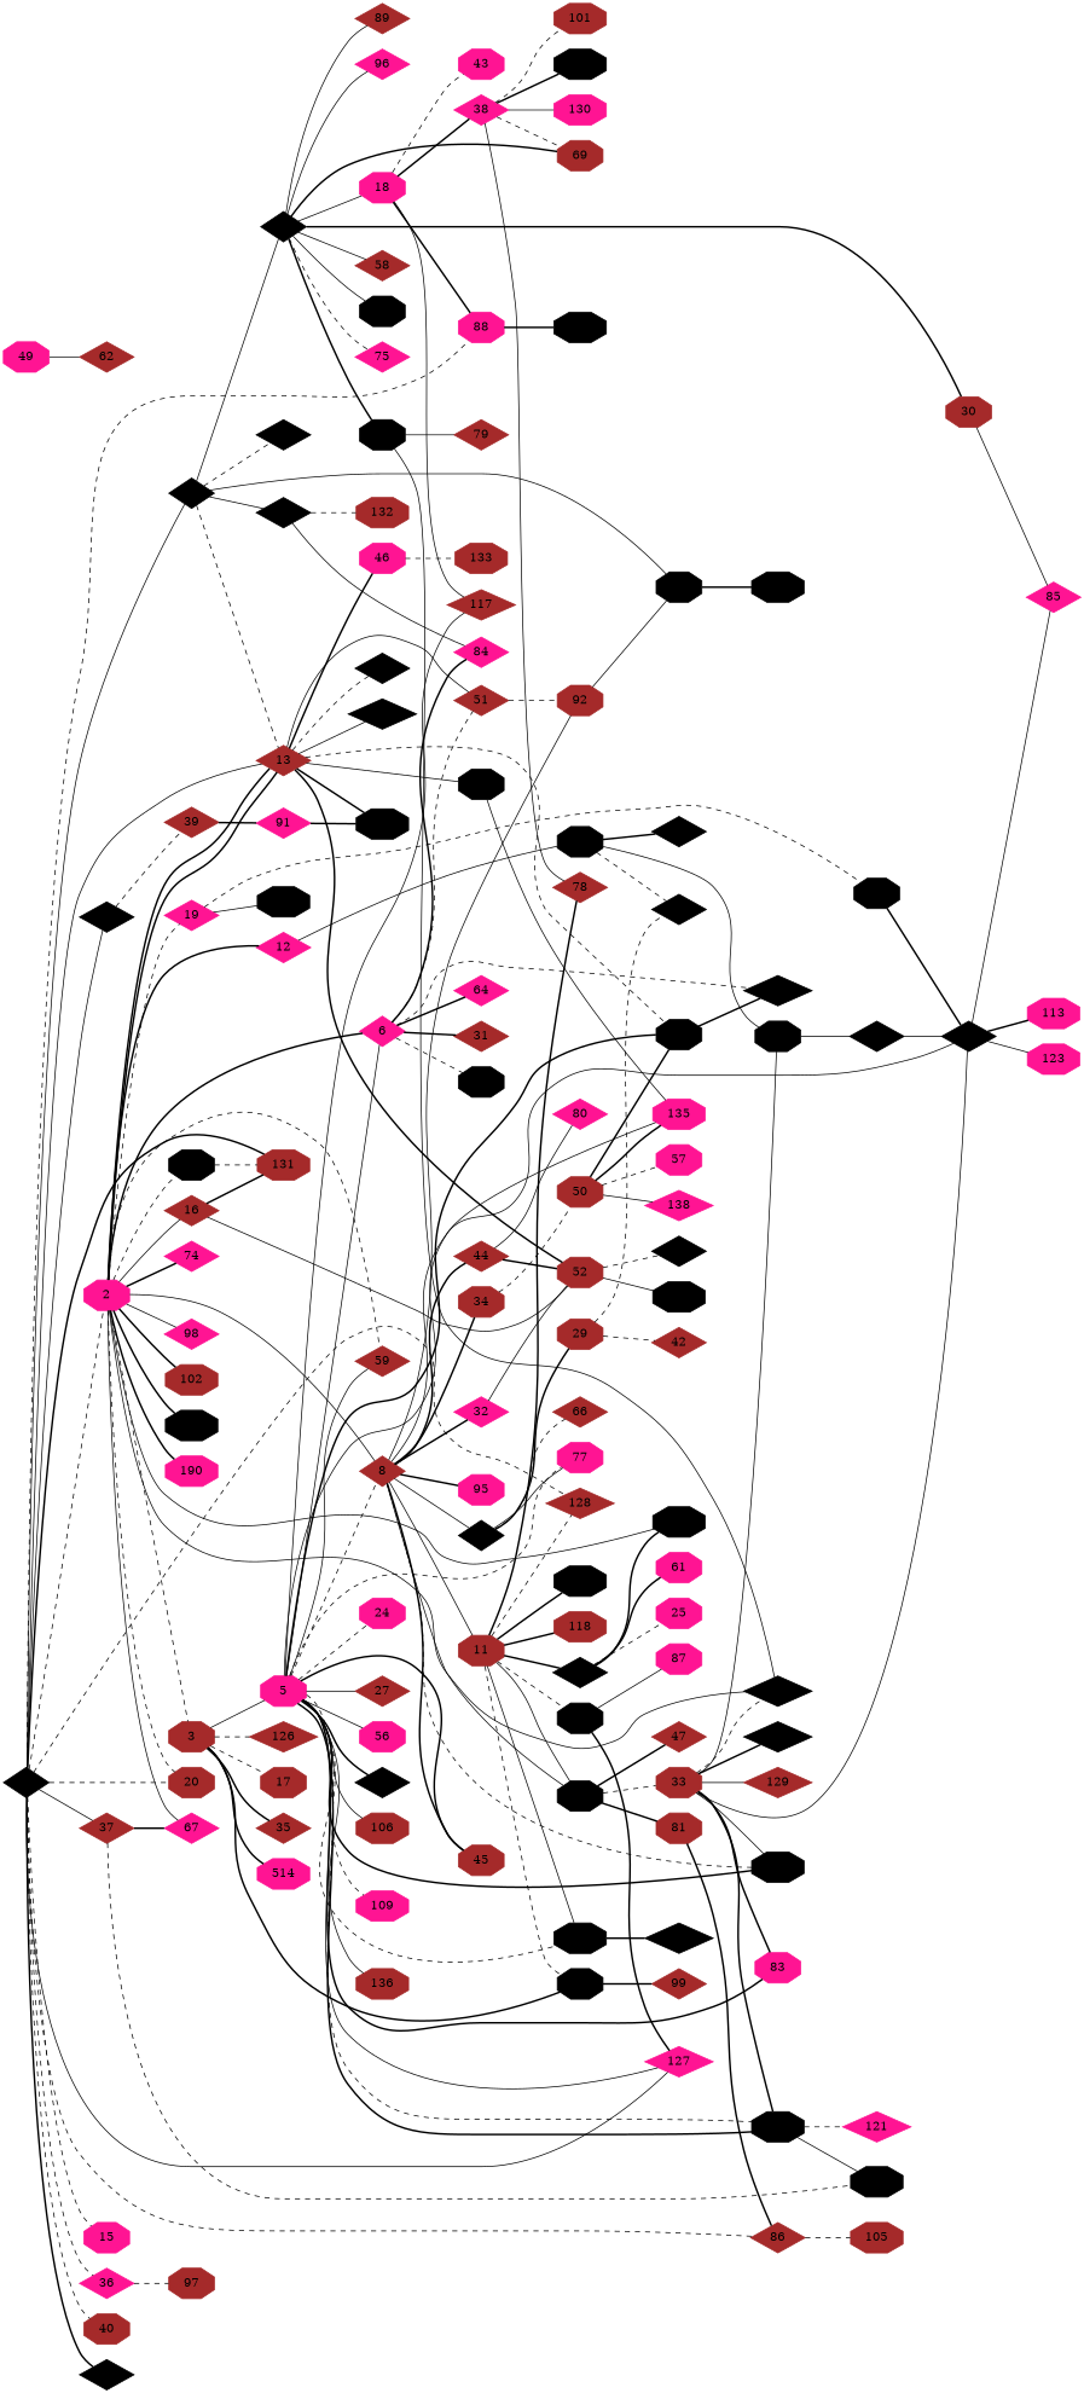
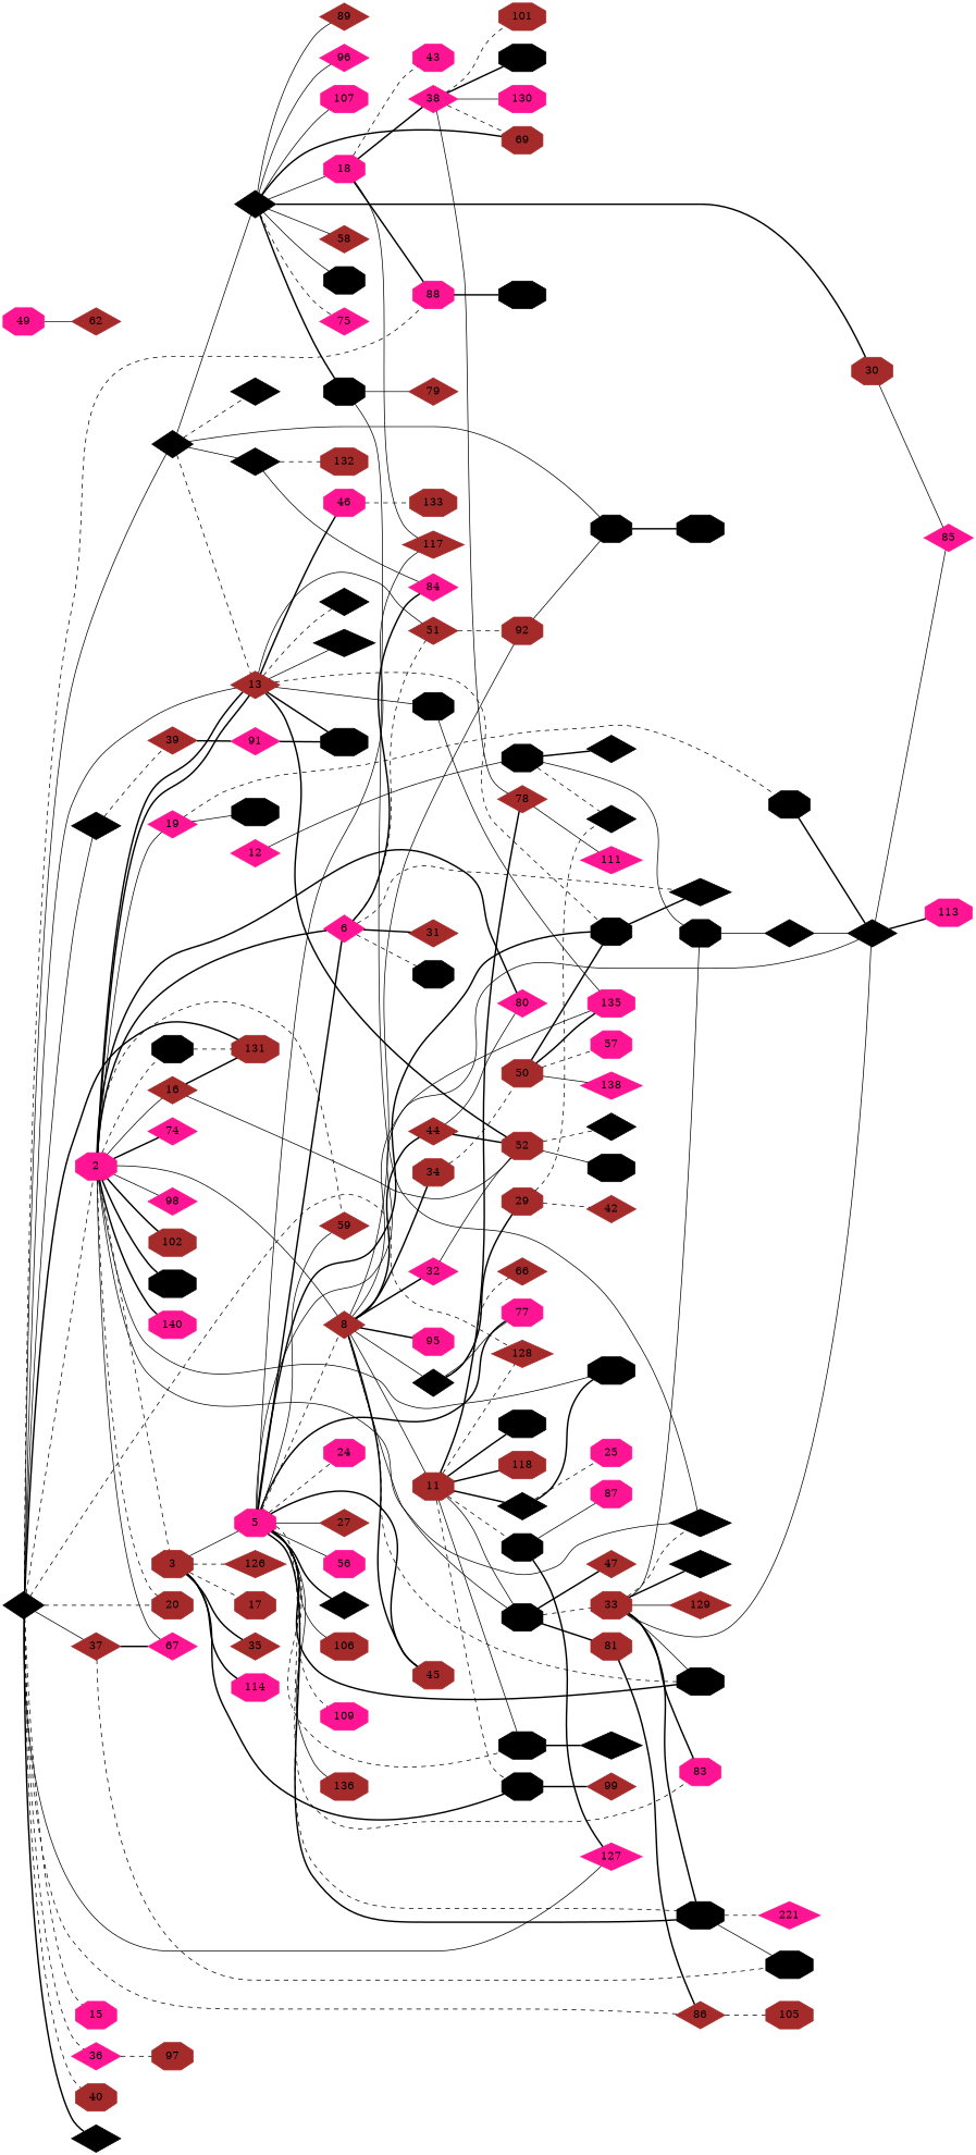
  graph {
    rankdir=LR
    node [color=brown shape=octagon style=filled]
    edge [style=solid]
    1 [color=black shape=diamond]
    2 [color=deeppink]
    4 [color=black shape=diamond]
    13 [shape=diamond]
    14 [color=black shape=diamond]
    15 [color=deeppink]
    20
    36 [color=deeppink shape=diamond]
    37 [shape=diamond]
    40
    86 [shape=diamond]
    88 [color=deeppink]
    90 [color=black shape=diamond]
    127 [color=deeppink shape=diamond]
    128 [shape=diamond]
    131
    3
    6 [color=deeppink shape=diamond]
    8 [shape=diamond]
    10 [color=black]
    12 [color=deeppink shape=diamond]
    16 [shape=diamond]
    19 [color=deeppink shape=diamond]
    59 [shape=diamond]
    67 [color=deeppink shape=diamond]
    74 [color=deeppink shape=diamond]
    98 [color=deeppink shape=diamond]
    102
    103 [color=black shape=diamond]
    119 [color=black]
-   140 [color=deeppink label=190]
+   140 [color=deeppink]
    141 [color=black]
    7 [color=black shape=diamond]
    22 [color=black shape=diamond]
    73 [color=black shape=diamond]
    93 [color=black]
    53 [color=black]
    51 [shape=diamond]
    46 [color=deeppink]
    52
    55 [color=black shape=diamond]
    71 [color=black]
    122 [color=black]
    139 [color=black shape=diamond]
    39 [shape=diamond]
    97
    125 [color=black]
    105
    100 [color=black]
    5 [color=deeppink]
    17
    35 [shape=diamond]
    94 [color=black]
-   114 [color=deeppink label=514]
+   114 [color=deeppink]
    126 [shape=diamond]
    31 [shape=diamond]
    41 [color=black]
-   64 [color=deeppink shape=diamond]
    84 [color=deeppink shape=diamond]
    134 [color=black shape=diamond]
    45
    112 [color=black]
    9 [color=black shape=diamond]
    11
    28 [color=black]
    32 [color=deeppink shape=diamond]
    34
    44 [shape=diamond]
    82 [color=black shape=diamond]
    92
    95 [color=deeppink]
    26 [color=black]
    63 [color=black]
    137 [color=black]
    24 [color=deeppink]
    27 [shape=diamond]
    56 [color=deeppink]
    76 [color=black shape=diamond]
    77 [color=deeppink]
    83 [color=deeppink]
    104 [color=black]
    106
    109 [color=deeppink]
    117 [shape=diamond]
    120 [color=black]
    135 [color=deeppink]
    136
    99 [shape=diamond]
    18 [color=deeppink]
    30
    58 [shape=diamond]
    65 [color=black]
    69
    70 [color=black]
    75 [color=deeppink shape=diamond]
    89 [shape=diamond]
    96 [color=deeppink shape=diamond]
+   107 [color=deeppink]
    132
    142 [color=black]
    110 [color=black shape=diamond]
-   121 [color=deeppink shape=diamond]
+   121 [color=deeppink shape=diamond label=221]
    38 [color=deeppink shape=diamond]
    43 [color=deeppink]
    85 [color=deeppink shape=diamond]
    79 [shape=diamond]
    29
    66 [shape=diamond]
    21 [color=black]
    23 [color=black shape=diamond]
    78 [shape=diamond]
    108 [color=black]
    118
    33
    47 [shape=diamond]
    81
    50
    80 [color=deeppink shape=diamond]
    113 [color=deeppink]
-   123 [color=deeppink]
    72 [color=black shape=diamond]
    42 [shape=diamond]
    87 [color=deeppink]
    25 [color=deeppink]
-   61 [color=deeppink]
+   111 [color=deeppink shape=diamond]
    48 [color=black]
    60 [color=black shape=diamond]
    49 [color=deeppink]
    62 [shape=diamond]
    133
    68 [color=black shape=diamond]
    116 [color=black]
    91 [color=deeppink shape=diamond]
    101
    115 [color=black]
    130 [color=deeppink]
    54 [color=black shape=diamond]
    124 [color=black shape=diamond]
    129 [shape=diamond]
    57 [color=deeppink]
    138 [color=deeppink shape=diamond]
    1 -- 2 [style=dashed]
    1 -- 4
    1 -- 13
    1 -- 14
    1 -- 15 [style=dashed]
    1 -- 20 [style=dashed]
    1 -- 36 [style=dashed]
    1 -- 37
    1 -- 40 [style=dashed]
    1 -- 86 [style=dashed]
    1 -- 88 [style=dashed]
    1 -- 90 [style=bold]
    1 -- 127
    1 -- 128 [style=dashed]
    1 -- 131 [style=bold]
    2 -- 13 [style=bold]
    2 -- 13 [style=bold]
    2 -- 20 [style=dashed]
    2 -- 3 [style=dashed]
    2 -- 6 [style=bold]
    2 -- 8
    2 -- 10 [style=dashed]
-   2 -- 12 [style=bold]
+   2 -- 80 [style=bold]
    2 -- 16
-   2 -- 19 [style=dashed]
+   2 -- 19
    2 -- 59 [style=dashed]
    2 -- 67
    2 -- 74 [style=bold]
    2 -- 98
    2 -- 102 [style=bold]
    2 -- 103
    2 -- 119 [style=bold]
    2 -- 140 [style=bold]
    2 -- 141
    4 -- 13 [style=dashed]
    4 -- 7
    4 -- 22
    4 -- 73 [style=dashed]
    4 -- 93
    13 -- 53 [style=dashed]
    13 -- 51
    13 -- 46 [style=bold]
    13 -- 52 [style=bold]
    13 -- 55 [style=dashed]
    13 -- 71
    13 -- 122 [style=bold]
    13 -- 139
    14 -- 39 [style=dashed]
    36 -- 97 [style=dashed]
    37 -- 67 [style=bold]
    37 -- 125 [style=dashed]
    86 -- 105 [style=dashed]
    88 -- 100 [style=bold]
    3 -- 5
    3 -- 17 [style=dashed]
    3 -- 35 [style=bold]
    3 -- 94 [style=bold]
    3 -- 114 [style=bold]
    3 -- 126 [style=dashed]
    6 -- 51 [style=dashed]
    6 -- 31 [style=bold]
    6 -- 41 [style=dashed]
-   6 -- 64 [style=bold]
    6 -- 84 [style=bold]
    6 -- 134 [style=dashed]
    8 -- 45 [style=bold]
    8 -- 112 [style=dashed]
    8 -- 9
    8 -- 11
    8 -- 28
    8 -- 32 [style=bold]
    8 -- 34 [style=bold]
    8 -- 44 [style=bold]
    8 -- 82
    8 -- 92
    8 -- 95 [style=bold]
    10 -- 131 [style=dashed]
    12 -- 26
    16 -- 131 [style=bold]
    16 -- 52
    19 -- 63 [style=dashed]
    19 -- 137
    7 -- 18
    7 -- 30 [style=bold]
    7 -- 58
    7 -- 65 [style=bold]
    7 -- 69 [style=bold]
    7 -- 70
    7 -- 75 [style=dashed]
    7 -- 89
    7 -- 96
+   7 -- 107
    22 -- 84
    22 -- 132 [style=dashed]
    93 -- 142 [style=bold]
    53 -- 134 [style=bold]
    51 -- 92 [style=dashed]
    46 -- 133 [style=dashed]
    52 -- 68 [style=dashed]
    52 -- 116
    71 -- 135
    39 -- 91 [style=bold]
-   5 -- 127
-   5 -- 6
+   5 -- 6 [style=bold]
    5 -- 8 [style=dashed]
    5 -- 59
    5 -- 53 [style=bold]
    5 -- 45 [style=bold]
    5 -- 112 [style=bold]
    5 -- 24 [style=dashed]
    5 -- 27
    5 -- 56
    5 -- 76 [style=bold]
-   5 -- 77 [style=dashed]
-   5 -- 83 [style=bold]
+   5 -- 77 [style=bold]
+   5 -- 83 [style=dashed]
    5 -- 104 [style=dashed]
    5 -- 106
    5 -- 109 [style=dashed]
    5 -- 117
    5 -- 120 [style=bold]
    5 -- 120 [style=dashed]
    5 -- 135
    5 -- 136
    94 -- 99 [style=bold]
    9 -- 77
    9 -- 29 [style=bold]
    9 -- 66 [style=dashed]
    11 -- 128 [style=dashed]
    11 -- 94 [style=dashed]
    11 -- 28
    11 -- 104
    11 -- 21 [style=dashed]
    11 -- 23 [style=bold]
    11 -- 78 [style=bold]
    11 -- 108 [style=bold]
    11 -- 118 [style=bold]
    28 -- 33 [style=dashed]
    28 -- 47 [style=bold]
    28 -- 81 [style=bold]
    32 -- 52
    34 -- 50 [style=dashed]
    44 -- 52 [style=bold]
    44 -- 80
    82 -- 85
    82 -- 113 [style=bold]
-   82 -- 123
    92 -- 93
    26 -- 72 [style=dashed]
    26 -- 48
    26 -- 60 [style=bold]
    63 -- 82 [style=bold]
    104 -- 110 [style=bold]
    120 -- 125
    120 -- 121 [style=dashed]
    18 -- 88 [style=bold]
    18 -- 117
    18 -- 38 [style=bold]
    18 -- 43 [style=dashed]
    30 -- 85
    65 -- 103
    65 -- 79
    38 -- 69 [style=dashed]
    38 -- 78
    38 -- 101 [style=dashed]
    38 -- 115 [style=bold]
    38 -- 130
    29 -- 72 [style=dashed]
    29 -- 42 [style=dashed]
    21 -- 127 [style=bold]
    21 -- 87
    23 -- 141 [style=bold]
    23 -- 25 [style=dashed]
-   23 -- 61 [style=bold]
+   78 -- 111
    33 -- 103 [style=dashed]
    33 -- 112
    33 -- 82
    33 -- 83 [style=bold]
    33 -- 120 [style=bold]
    33 -- 48
    33 -- 124 [style=bold]
    33 -- 129
    81 -- 86 [style=bold]
    50 -- 53 [style=bold]
    50 -- 135 [style=bold]
    50 -- 57 [style=dashed]
    50 -- 138
    48 -- 54
    49 -- 62
    91 -- 122 [style=bold]
    54 -- 82
  }
